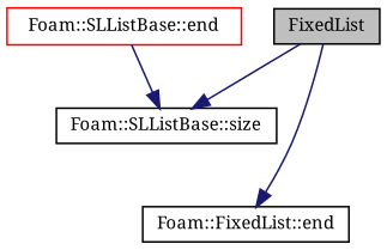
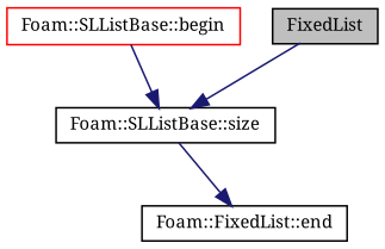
  digraph {
    fontname="Noto Serif"
    rankdir=TB
    node [color=black fontname="Noto Serif" fontsize=10 shape=record]
    edge [color=midnightblue fontname="Noto Serif" fontsize=10 labelfontname=FreeSans labelfontsize=10 style=solid]
    n1 [fillcolor=grey75 fontcolor=black height=0.2 label=FixedList style=filled width=0.4]
    n2 [height=0.2 label="Foam::SLListBase::size" width=0.4]
    n3 [height=0.2 label="Foam::FixedList::end" width=0.4]
-   n4 [color=red height=0.2 label="Foam::SLListBase::end" width=0.4]
+   n4 [color=red height=0.2 label="Foam::SLListBase::begin" width=0.4]
    n1 -> n2
-   n1 -> n3
+   n2 -> n3
    n4 -> n2
  }
